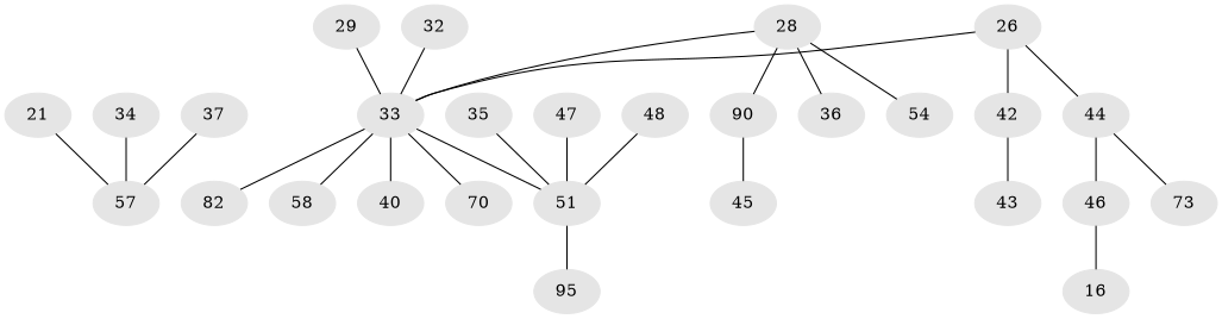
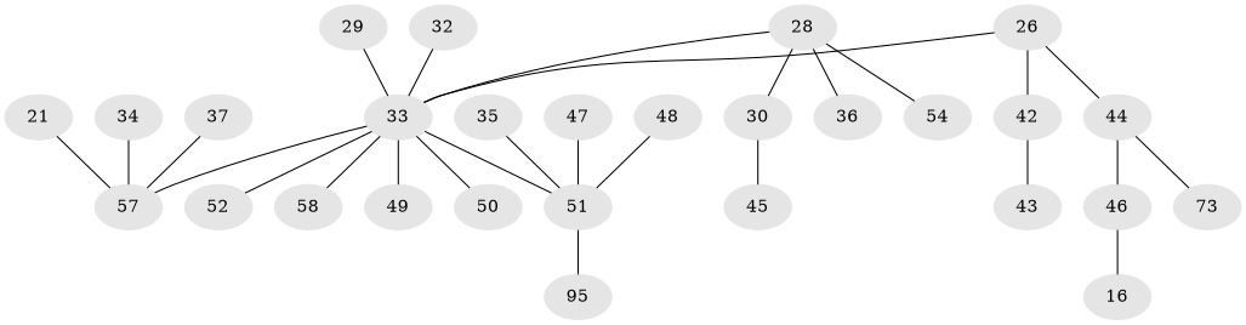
  graph {
    node [color=gray90 style=filled]
    26 [super="+11+19+20+22"]
    33 [super="+4+8+6+16+18"]
    42 [super="+25+39"]
    44
    57 [super="+9+28+24"]
-   49 [label=40]
-   50 [label=70]
+   49
+   50
    51 [super="+40+10+14+41+23"]
-   52 [label=82]
+   52
    58
    43
    46
    n13 [label=73]
    n14 [label=16]
    n15 [label=28 super="+13"]
-   30 [label=90]
+   30
    36
    54
    45
    29
    n21 [label=21]
    32 [super="+17"]
    n23 [label=95]
    34
    35
    37
    47
    48
    26 -- 33
    26 -- 42
    26 -- 44
+   33 -- 57
    33 -- 49
    33 -- 50
    33 -- 51
    33 -- 52
    33 -- 58
    42 -- 43
    44 -- 46
    44 -- n13
    51 -- n23
    46 -- n14
    n15 -- 33
    n15 -- 30
    n15 -- 36
    n15 -- 54
    30 -- 45
    29 -- 33
    n21 -- 57
    32 -- 33
    34 -- 57
    35 -- 51
    37 -- 57
    47 -- 51
    48 -- 51
  }
